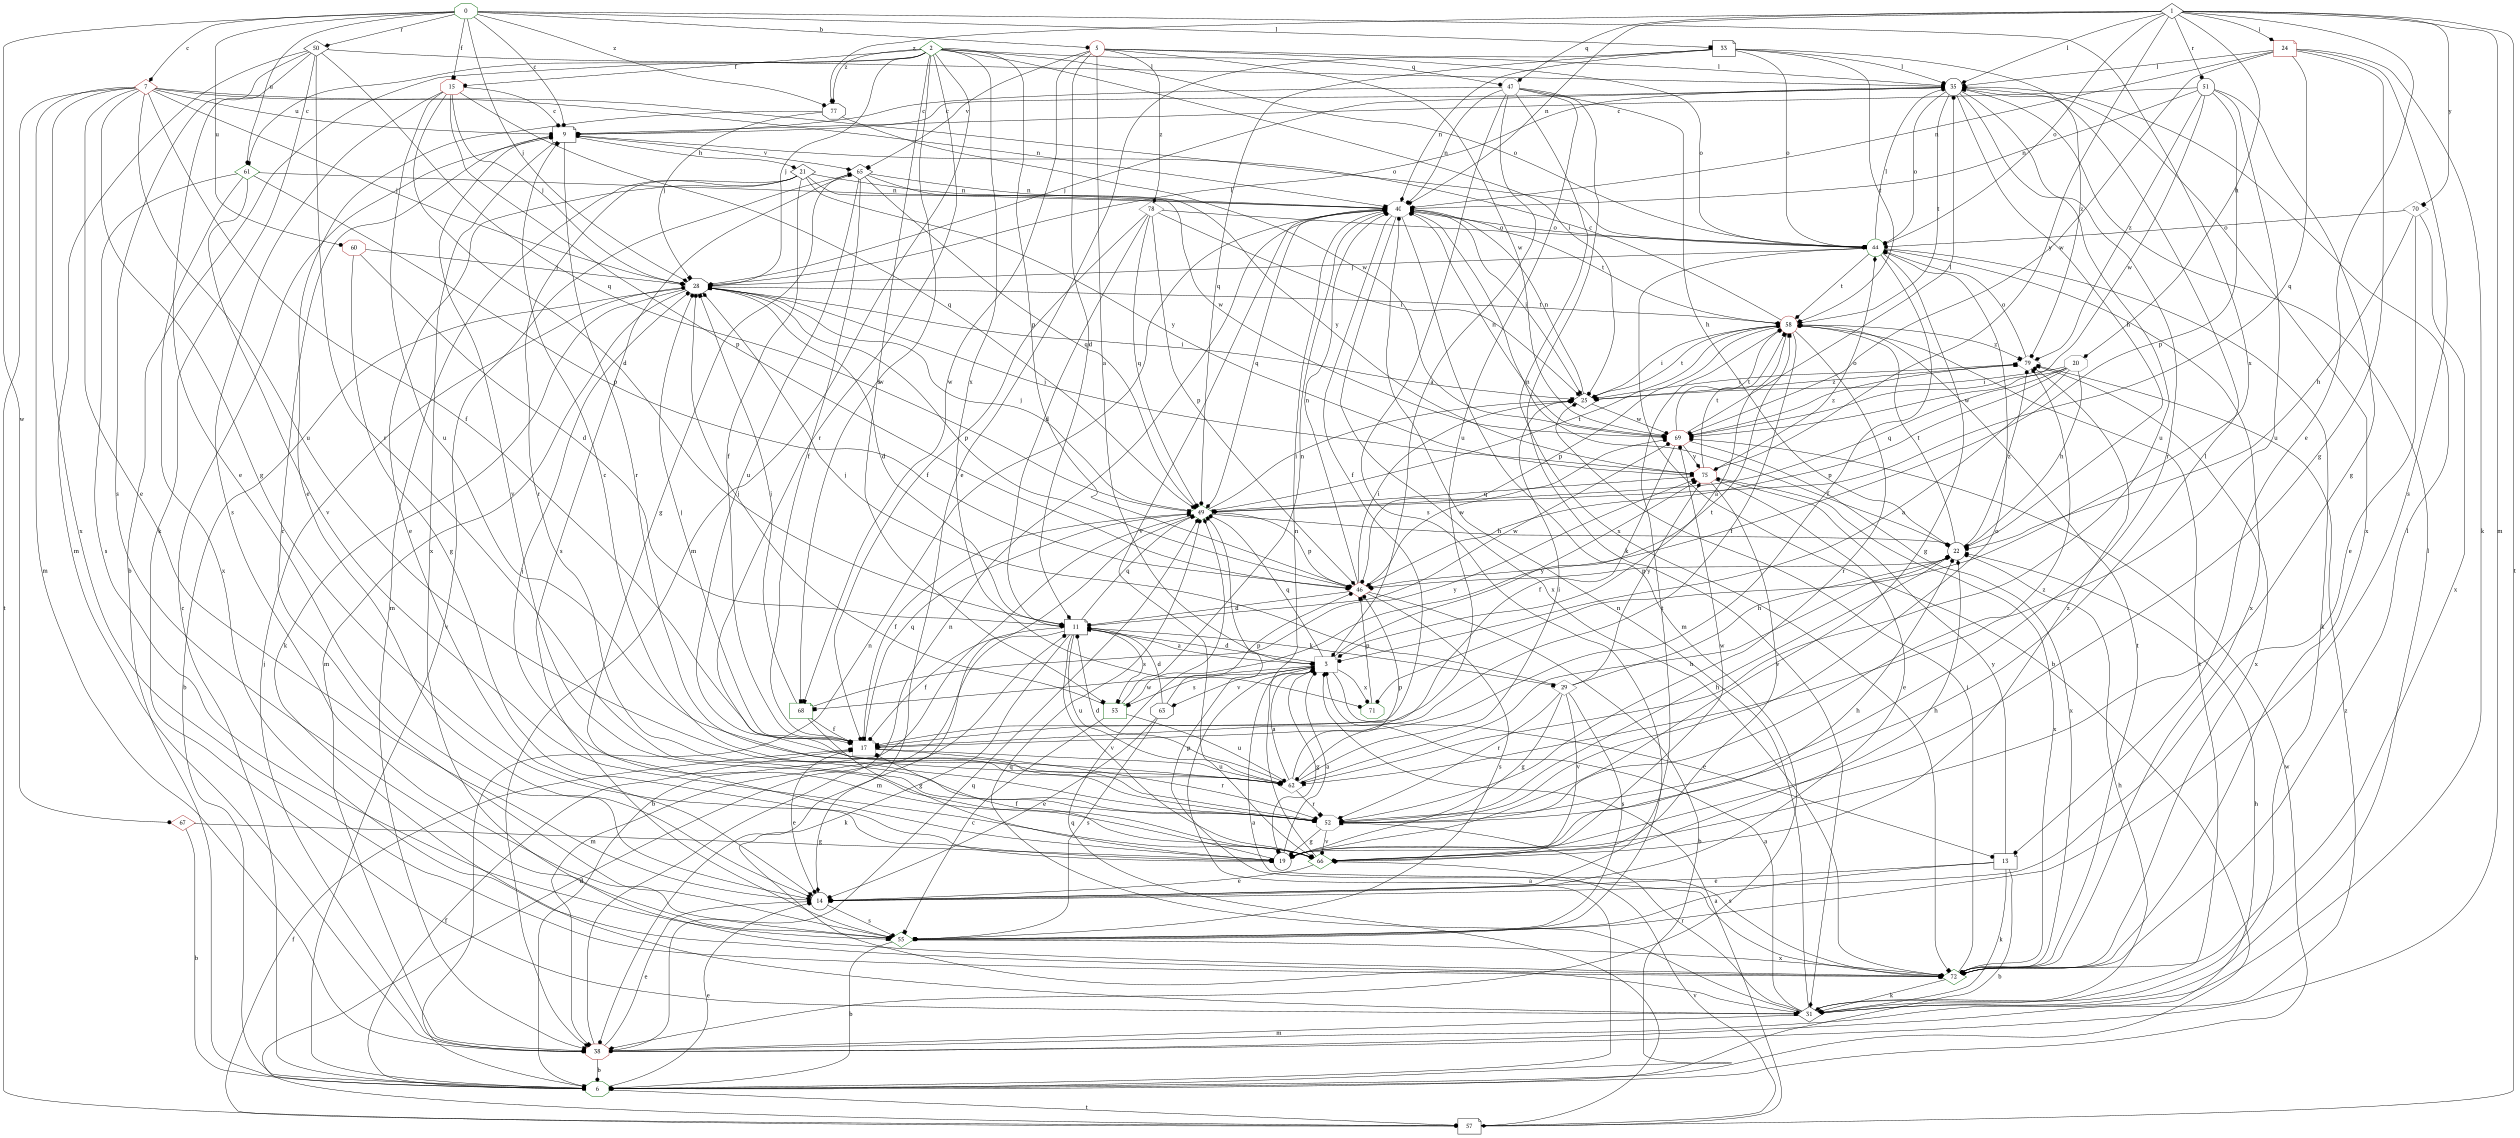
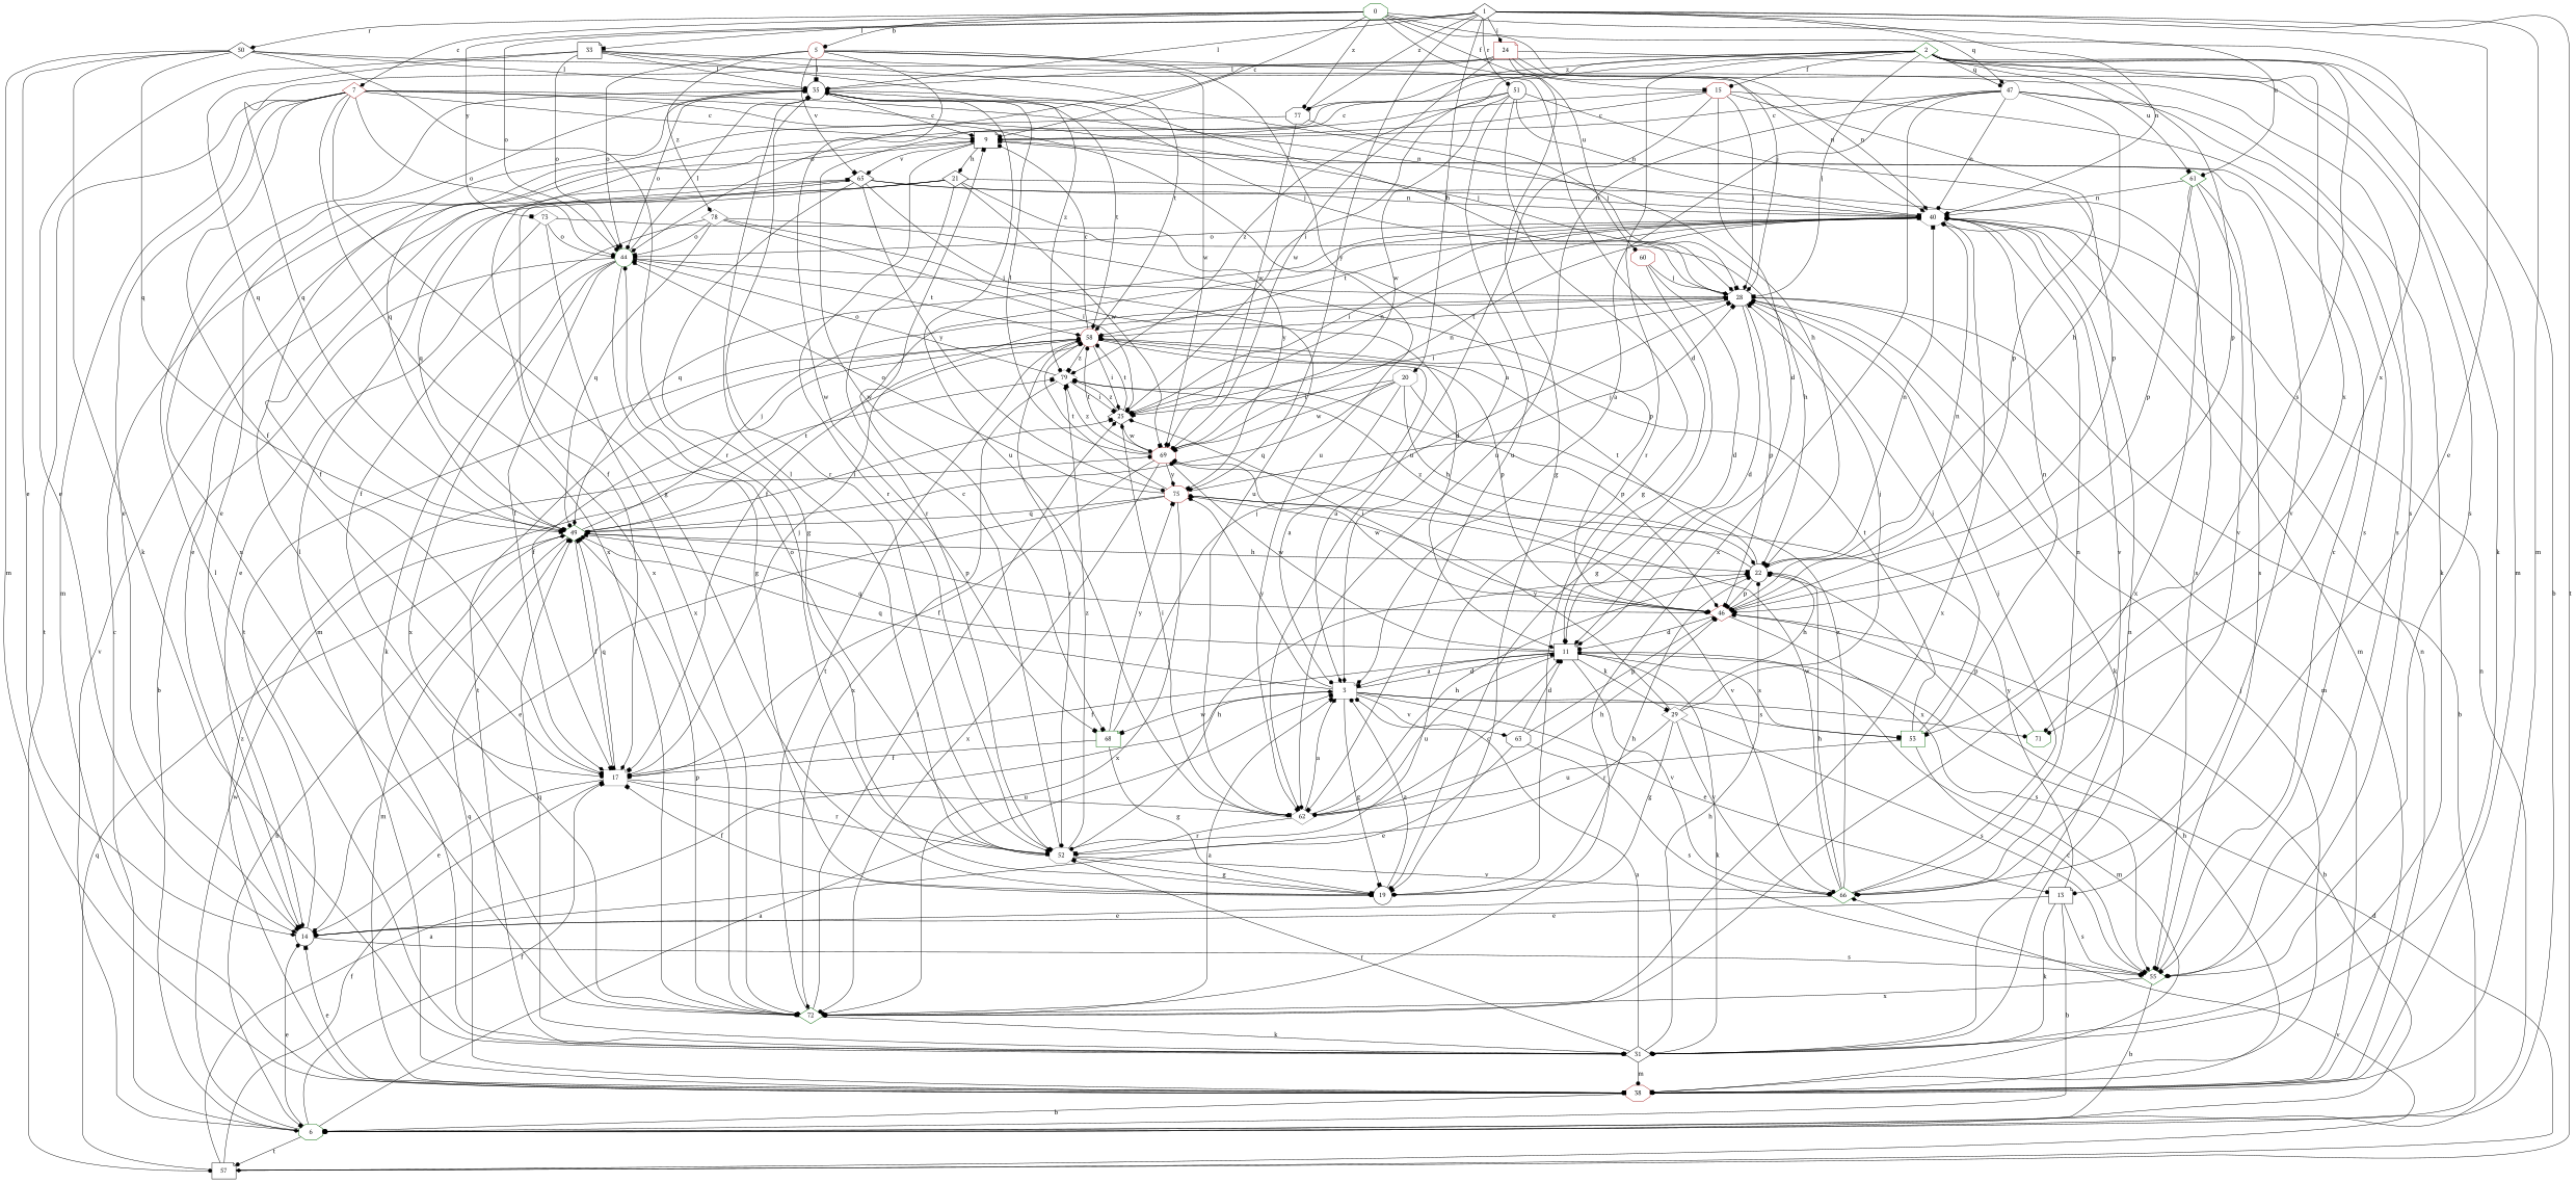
  strict digraph {
    fontname="PT Serif"
    node [color=black fontname="PT Serif" shape=diamond]
    edge [arrowhead=dot fontname="PT Serif"]
    0 [color=darkgreen shape=octagon]
    5 [color=brown shape=circle]
    7 [color=brown]
    9 [shape=note]
    15 [color=brown shape=octagon]
    28 [shape=octagon]
    33 [shape=note]
    50
    60 [color=brown shape=octagon]
    61 [color=darkgreen]
-   67 [color=brown]
    71 [color=darkgreen shape=octagon]
    77 [shape=octagon]
    35 [shape=circle]
    44 [color=darkgreen shape=circle]
    68 [color=darkgreen shape=note]
    3 [color=gray40 shape=note]
    11 [shape=note]
    65
    69 [color=brown shape=octagon]
    78 [color=gray40]
    38 [color=brown shape=octagon]
    40 [color=gray40 shape=octagon]
    57 [shape=note]
    19 [shape=circle]
    14 [shape=circle]
    17 [color=gray40 shape=note]
    62 [color=gray40]
    72 [color=darkgreen]
    52 [color=gray40 shape=octagon]
    21
    66 [color=darkgreen]
    46 [color=brown]
    49 [color=darkgreen]
    55 [color=darkgreen]
    6 [color=darkgreen shape=octagon]
    25
    31
    58 [color=brown shape=circle]
    79 [color=gray40]
    1
    13 [shape=note]
    20 [color=gray40 shape=octagon]
    24 [color=brown shape=note]
    47 [color=gray40 shape=circle]
    51 [shape=circle]
-   73 [color=gray40 label=70]
+   73 [color=gray40]
    75 [color=brown shape=octagon]
    22 [shape=circle]
    2 [color=darkgreen]
    53 [color=darkgreen shape=note]
    63 [shape=octagon]
    29 [color=gray40]
    0 -> 5 [label=b]
    0 -> 7 [arrowhead=diamond label=c]
    0 -> 9 [label=c]
    0 -> 15 [arrowhead=box label=f]
    0 -> 28 [arrowhead=diamond label=j]
    0 -> 33 [arrowhead=box label=l]
    0 -> 50 [arrowhead=diamond label=r]
    0 -> 60 [label=u]
    0 -> 61 [label=u]
-   0 -> 67 [label=w]
    0 -> 71 [label=x]
    0 -> 77 [label=z]
    5 -> 35 [arrowhead=box label=l]
    5 -> 44 [arrowhead=diamond label=o]
    5 -> 68 [arrowhead=box label=w]
    5 -> 3 [arrowhead=diamond label=a]
    5 -> 11 [arrowhead=diamond label=d]
    5 -> 65 [arrowhead=box label=v]
    5 -> 69 [arrowhead=diamond label=w]
    5 -> 78 [arrowhead=diamond label=z]
    7 -> 9 [label=c]
    7 -> 28 [arrowhead=diamond label=j]
    7 -> 44 [label=o]
    7 -> 38 [arrowhead=diamond label=m]
    7 -> 40 [arrowhead=box label=n]
    7 -> 57 [label=t]
    7 -> 19 [arrowhead=box label=g]
    7 -> 14 [label=e]
    7 -> 17 [arrowhead=diamond label=f]
    7 -> 62 [arrowhead=box label=u]
    7 -> 72 [arrowhead=box label=x]
    9 -> 65 [arrowhead=diamond label=v]
    9 -> 72 [arrowhead=box label=x]
    9 -> 52 [arrowhead=diamond label=r]
    9 -> 21 [arrowhead=diamond label=h]
    9 -> 66 [label=v]
    15 -> 9 [label=c]
    15 -> 28 [arrowhead=diamond label=j]
    15 -> 11 [arrowhead=diamond label=d]
    15 -> 62 [arrowhead=diamond label=u]
    15 -> 46 [label=p]
    15 -> 49 [arrowhead=diamond label=q]
    15 -> 55 [arrowhead=box label=s]
    28 -> 35 [label=l]
    28 -> 11 [arrowhead=diamond label=d]
    28 -> 38 [label=m]
    28 -> 46 [arrowhead=box label=p]
    28 -> 6 [label=b]
    28 -> 25 [arrowhead=box label=i]
    28 -> 31 [label=k]
    28 -> 58 [label=t]
    33 -> 35 [label=l]
    33 -> 44 [arrowhead=diamond label=o]
    33 -> 40 [arrowhead=diamond label=n]
    33 -> 14 [arrowhead=diamond label=e]
    33 -> 49 [label=q]
    33 -> 58 [arrowhead=diamond label=t]
    33 -> 79 [label=z]
    50 -> 35 [label=l]
    50 -> 38 [arrowhead=box label=m]
    50 -> 14 [arrowhead=diamond label=e]
    50 -> 52 [arrowhead=box label=r]
    50 -> 49 [arrowhead=box label=q]
    50 -> 55 [arrowhead=diamond label=s]
    50 -> 31 [arrowhead=box label=k]
    60 -> 28 [arrowhead=diamond label=j]
    60 -> 11 [arrowhead=diamond label=d]
    60 -> 19 [label=g]
    61 -> 40 [arrowhead=box label=n]
    61 -> 72 [label=x]
    61 -> 66 [arrowhead=diamond label=v]
    61 -> 46 [arrowhead=box label=p]
    61 -> 55 [arrowhead=box label=s]
-   67 -> 19 [label=g]
-   67 -> 6 [label=b]
    71 -> 46 [arrowhead=box label=p]
    77 -> 28 [arrowhead=box label=j]
    77 -> 69 [arrowhead=diamond label=w]
    77 -> 14 [arrowhead=diamond label=e]
    35 -> 9 [arrowhead=diamond label=c]
    35 -> 28 [arrowhead=diamond label=j]
    35 -> 44 [label=o]
    35 -> 62 [arrowhead=diamond label=u]
    35 -> 72 [label=x]
    35 -> 52 [arrowhead=diamond label=r]
    35 -> 58 [arrowhead=diamond label=t]
    35 -> 22 [arrowhead=box label=h]
    44 -> 28 [arrowhead=diamond label=j]
    44 -> 35 [label=l]
    44 -> 19 [arrowhead=diamond label=g]
    44 -> 17 [arrowhead=diamond label=f]
    44 -> 72 [arrowhead=diamond label=x]
    44 -> 6 [arrowhead=diamond label=b]
    44 -> 31 [arrowhead=diamond label=k]
    44 -> 58 [arrowhead=diamond label=t]
    68 -> 28 [arrowhead=box label=j]
    68 -> 19 [arrowhead=box label=g]
    68 -> 17 [arrowhead=box label=f]
    68 -> 75 [arrowhead=box label=y]
    3 -> 71 [label=x]
    3 -> 68 [arrowhead=box label=w]
    3 -> 11 [arrowhead=box label=d]
    3 -> 19 [arrowhead=box label=g]
    3 -> 49 [label=q]
    3 -> 13 [label=e]
    3 -> 75 [arrowhead=diamond label=y]
    3 -> 53 [arrowhead=box label=s]
    3 -> 63 [arrowhead=diamond label=v]
    11 -> 3 [arrowhead=box label=a]
    11 -> 69 [label=w]
    11 -> 38 [arrowhead=box label=m]
    11 -> 17 [label=f]
    11 -> 62 [label=u]
    11 -> 66 [arrowhead=diamond label=v]
    11 -> 49 [arrowhead=box label=q]
    11 -> 31 [label=k]
    11 -> 53 [arrowhead=box label=s]
    11 -> 29 [arrowhead=box label=k]
    65 -> 40 [label=n]
    65 -> 19 [arrowhead=diamond label=g]
    65 -> 17 [label=f]
    65 -> 62 [arrowhead=diamond label=u]
    65 -> 49 [arrowhead=box label=q]
    65 -> 55 [label=s]
    65 -> 75 [label=y]
    69 -> 35 [label=l]
    69 -> 40 [label=n]
    69 -> 17 [label=f]
    69 -> 72 [label=x]
    69 -> 58 [label=t]
    69 -> 79 [arrowhead=box label=z]
    69 -> 75 [arrowhead=diamond label=y]
    78 -> 44 [arrowhead=box label=o]
    78 -> 11 [arrowhead=diamond label=d]
    78 -> 17 [label=f]
    78 -> 46 [arrowhead=diamond label=p]
    78 -> 49 [label=q]
    78 -> 25 [arrowhead=diamond label=i]
    38 -> 28 [label=j]
    38 -> 40 [arrowhead=diamond label=n]
    38 -> 14 [arrowhead=box label=e]
    38 -> 49 [arrowhead=diamond label=q]
    38 -> 6 [label=b]
    38 -> 79 [arrowhead=box label=z]
    38 -> 22 [label=h]
    40 -> 44 [arrowhead=box label=o]
    40 -> 38 [arrowhead=diamond label=m]
    40 -> 17 [arrowhead=box label=f]
    40 -> 72 [label=x]
    40 -> 66 [arrowhead=diamond label=v]
    40 -> 49 [arrowhead=diamond label=q]
    40 -> 25 [arrowhead=diamond label=i]
    40 -> 58 [arrowhead=diamond label=t]
    57 -> 3 [arrowhead=diamond label=a]
    57 -> 11 [label=d]
    57 -> 17 [arrowhead=box label=f]
    57 -> 66 [arrowhead=diamond label=v]
    57 -> 49 [arrowhead=diamond label=q]
    19 -> 3 [label=a]
    19 -> 17 [arrowhead=box label=f]
    19 -> 22 [label=h]
    14 -> 55 [label=s]
    14 -> 58 [label=t]
    17 -> 28 [label=j]
    17 -> 14 [label=e]
    17 -> 62 [arrowhead=box label=u]
    17 -> 52 [label=r]
    17 -> 49 [arrowhead=box label=q]
    62 -> 3 [arrowhead=diamond label=a]
-   62 -> 11 [label=d]
+   62 -> 11 [label=c]
    62 -> 52 [arrowhead=box label=r]
-   62 -> 46 [label=p]
+   62 -> 46 [label=h]
    62 -> 25 [arrowhead=diamond label=i]
    62 -> 22 [label=h]
    72 -> 35 [arrowhead=diamond label=l]
    72 -> 3 [arrowhead=box label=a]
    72 -> 49 [label=p]
    72 -> 25 [arrowhead=diamond label=i]
    72 -> 31 [arrowhead=diamond label=k]
    72 -> 58 [arrowhead=diamond label=t]
    52 -> 9 [arrowhead=box label=c]
    52 -> 35 [arrowhead=box label=l]
    52 -> 44 [label=o]
    52 -> 19 [arrowhead=diamond label=g]
    52 -> 66 [label=v]
    52 -> 79 [arrowhead=diamond label=z]
    52 -> 22 [arrowhead=diamond label=h]
    21 -> 69 [arrowhead=box label=w]
    21 -> 38 [arrowhead=box label=m]
    21 -> 40 [arrowhead=diamond label=n]
    21 -> 14 [arrowhead=diamond label=e]
    21 -> 17 [arrowhead=diamond label=f]
    21 -> 52 [arrowhead=box label=r]
    21 -> 75 [arrowhead=box label=y]
    66 -> 28 [label=j]
    66 -> 69 [label=w]
    66 -> 40 [label=n]
    66 -> 14 [label=e]
    66 -> 79 [label=z]
    66 -> 22 [arrowhead=diamond label=h]
    46 -> 11 [label=d]
    46 -> 69 [label=w]
    46 -> 40 [label=n]
    46 -> 55 [arrowhead=diamond label=s]
    46 -> 6 [arrowhead=diamond label=b]
    46 -> 25 [arrowhead=diamond label=i]
    49 -> 28 [arrowhead=box label=j]
    49 -> 38 [label=m]
    49 -> 17 [arrowhead=box label=f]
    49 -> 46 [arrowhead=diamond label=p]
    49 -> 6 [arrowhead=box label=b]
    49 -> 25 [arrowhead=box label=i]
    49 -> 58 [label=t]
    49 -> 22 [arrowhead=box label=h]
    55 -> 9 [arrowhead=box label=c]
    55 -> 72 [arrowhead=diamond label=x]
    55 -> 6 [label=b]
    6 -> 9 [label=c]
    6 -> 3 [arrowhead=box label=a]
    6 -> 65 [arrowhead=box label=v]
    6 -> 69 [label=w]
    6 -> 40 [arrowhead=diamond label=n]
    6 -> 57 [label=t]
    6 -> 14 [label=e]
    6 -> 17 [arrowhead=box label=f]
    25 -> 69 [label=w]
    25 -> 40 [arrowhead=box label=n]
    25 -> 58 [label=t]
    25 -> 79 [arrowhead=box label=z]
    31 -> 35 [arrowhead=box label=l]
    31 -> 3 [label=a]
    31 -> 38 [label=m]
    31 -> 40 [label=n]
    31 -> 52 [arrowhead=box label=r]
    31 -> 49 [label=q]
    31 -> 58 [label=t]
    31 -> 22 [label=h]
    58 -> 9 [label=c]
    58 -> 3 [arrowhead=diamond label=a]
    58 -> 17 [arrowhead=box label=f]
    58 -> 52 [label=r]
    58 -> 46 [label=p]
    58 -> 25 [arrowhead=diamond label=i]
    58 -> 79 [arrowhead=box label=z]
    79 -> 44 [arrowhead=box label=o]
    79 -> 72 [arrowhead=diamond label=x]
    79 -> 25 [arrowhead=box label=i]
    1 -> 77 [arrowhead=diamond label=z]
    1 -> 35 [arrowhead=diamond label=l]
    1 -> 44 [label=o]
    1 -> 38 [label=m]
    1 -> 40 [arrowhead=diamond label=n]
    1 -> 57 [arrowhead=diamond label=t]
    1 -> 13 [label=e]
    1 -> 20 [arrowhead=diamond label=h]
    1 -> 24 [arrowhead=diamond label=i]
    1 -> 47 [arrowhead=diamond label=q]
    1 -> 51 [label=r]
    1 -> 73 [arrowhead=box label=y]
    1 -> 75 [arrowhead=diamond label=y]
    13 -> 14 [arrowhead=diamond label=e]
    13 -> 55 [arrowhead=box label=s]
    13 -> 6 [arrowhead=box label=b]
    13 -> 31 [arrowhead=diamond label=k]
    13 -> 75 [label=y]
    20 -> 3 [label=a]
    20 -> 69 [arrowhead=box label=w]
    20 -> 46 [arrowhead=diamond label=p]
    20 -> 49 [arrowhead=diamond label=q]
    20 -> 25 [arrowhead=box label=i]
    20 -> 22 [arrowhead=diamond label=h]
    24 -> 35 [label=l]
    24 -> 69 [label=w]
    24 -> 40 [arrowhead=diamond label=n]
    24 -> 19 [arrowhead=box label=g]
    24 -> 49 [arrowhead=diamond label=q]
    24 -> 55 [label=s]
    24 -> 31 [arrowhead=diamond label=k]
    47 -> 9 [label=c]
    47 -> 3 [arrowhead=diamond label=a]
    47 -> 40 [label=n]
    47 -> 62 [label=u]
    47 -> 72 [arrowhead=box label=x]
    47 -> 55 [arrowhead=diamond label=s]
    47 -> 31 [arrowhead=diamond label=k]
    47 -> 22 [arrowhead=diamond label=h]
    51 -> 9 [label=c]
    51 -> 69 [label=w]
    51 -> 40 [arrowhead=box label=n]
    51 -> 19 [label=g]
    51 -> 62 [arrowhead=box label=u]
    51 -> 46 [label=p]
    51 -> 79 [arrowhead=diamond label=z]
    73 -> 44 [label=o]
    73 -> 14 [arrowhead=box label=e]
    73 -> 72 [arrowhead=diamond label=x]
    73 -> 22 [label=h]
    75 -> 28 [arrowhead=box label=j]
    75 -> 44 [arrowhead=diamond label=o]
    75 -> 14 [arrowhead=diamond label=e]
    75 -> 72 [label=x]
    75 -> 66 [label=v]
    75 -> 49 [arrowhead=box label=q]
    75 -> 58 [arrowhead=box label=t]
    22 -> 40 [arrowhead=box label=n]
    22 -> 46 [label=p]
    22 -> 58 [arrowhead=diamond label=t]
    22 -> 79 [label=z]
    2 -> 15 [label=f]
    2 -> 28 [arrowhead=box label=j]
    2 -> 61 [arrowhead=box label=u]
    2 -> 71 [label=x]
    2 -> 77 [arrowhead=diamond label=z]
    2 -> 44 [arrowhead=diamond label=o]
    2 -> 68 [arrowhead=box label=w]
    2 -> 38 [arrowhead=diamond label=m]
    2 -> 52 [label=r]
    2 -> 46 [label=p]
    2 -> 6 [arrowhead=box label=b]
    2 -> 25 [label=i]
    2 -> 47 [label=q]
    2 -> 53 [arrowhead=box label=s]
    53 -> 28 [label=j]
    53 -> 40 [label=n]
    53 -> 62 [label=u]
    53 -> 55 [arrowhead=box label=c]
    53 -> 58 [arrowhead=box label=t]
    63 -> 11 [label=d]
    63 -> 14 [label=e]
    63 -> 46 [label=p]
    63 -> 55 [arrowhead=diamond label=s]
    29 -> 28 [arrowhead=diamond label=j]
    29 -> 19 [arrowhead=diamond label=g]
    29 -> 52 [arrowhead=diamond label=r]
    29 -> 66 [arrowhead=diamond label=v]
    29 -> 55 [label=s]
    29 -> 75 [arrowhead=diamond label=y]
    29 -> 22 [arrowhead=box label=h]
  }
